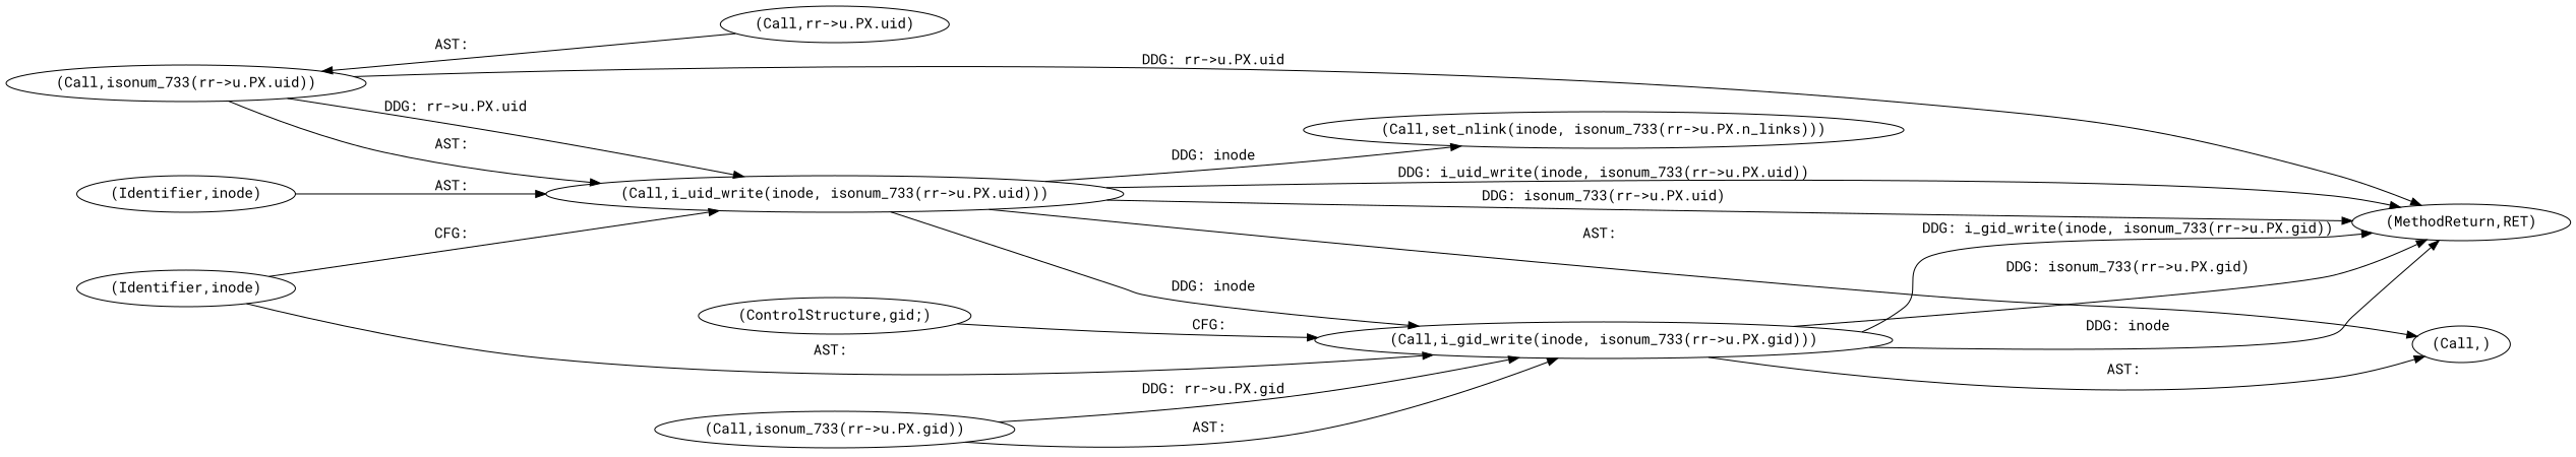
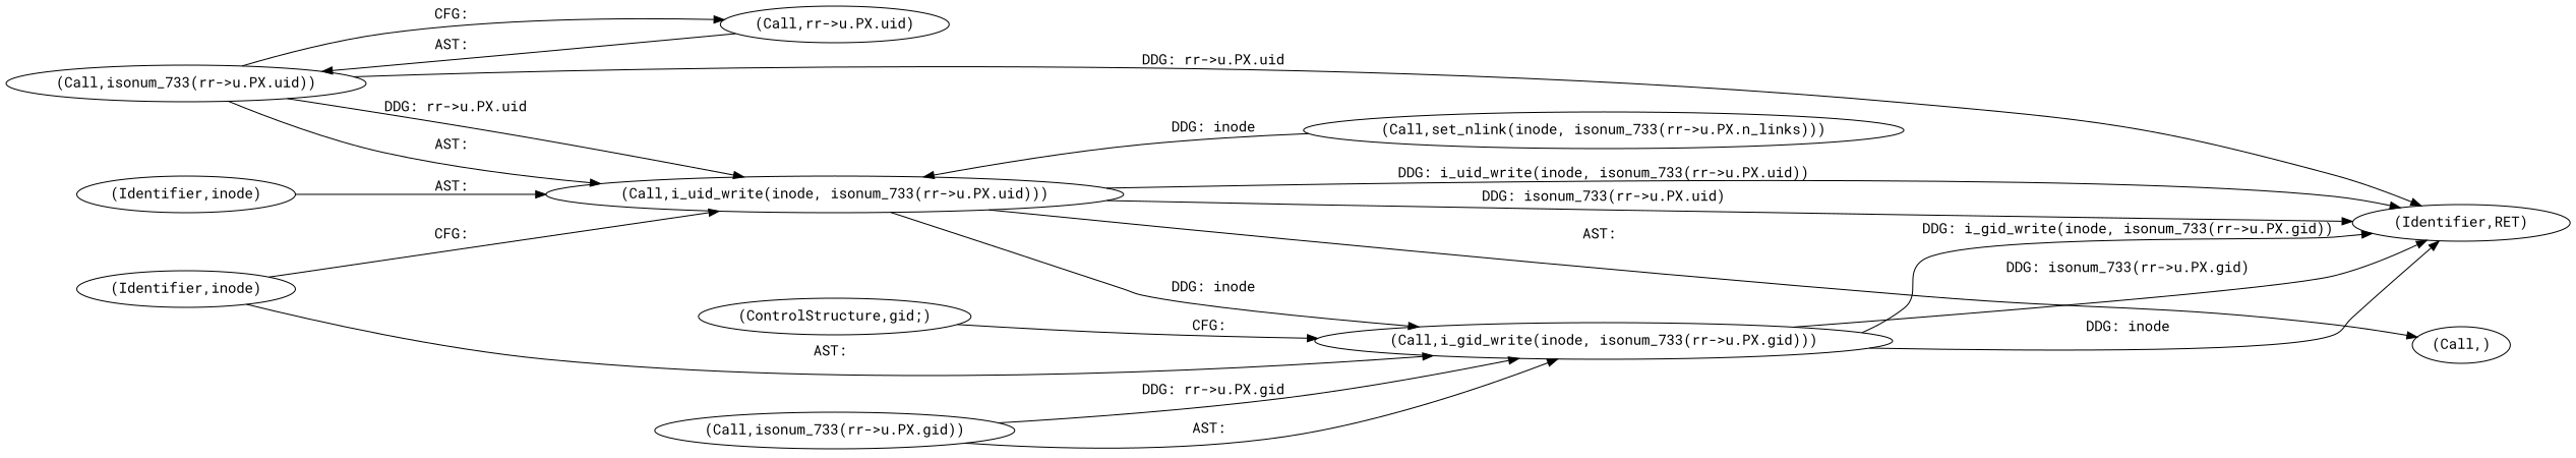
  digraph {
    fontname="Roboto Mono"
    rankdir=LR
    node [fontname="Roboto Mono"]
    edge [fontname="Roboto Mono"]
    n1 [label="(Call,isonum_733(rr->u.PX.uid))"]
    n2 [label="(Call,i_uid_write(inode, isonum_733(rr->u.PX.uid)))"]
    n3 [label="(Call,rr->u.PX.uid)"]
-   n4 [label="(MethodReturn,RET)"]
+   n4 [label="(Identifier,RET)"]
    n5 [label="(Call,i_gid_write(inode, isonum_733(rr->u.PX.gid)))"]
    n6 [label="(Call,)"]
    n7 [label="(Call,isonum_733(rr->u.PX.gid))"]
    n8 [label="(Identifier,inode)"]
    n9 [label="(Identifier,inode)"]
    n10 [label="(Call,set_nlink(inode, isonum_733(rr->u.PX.n_links)))"]
    n11 [label="(ControlStructure,gid;)"]
    n1 -> n2 [label="AST: "]
    n1 -> n2 [label="DDG: rr->u.PX.uid"]
+   n1 -> n3 [label="CFG: "]
    n1 -> n4 [label="DDG: rr->u.PX.uid"]
    n2 -> n4 [label="DDG: i_uid_write(inode, isonum_733(rr->u.PX.uid))"]
    n2 -> n4 [label="DDG: isonum_733(rr->u.PX.uid)"]
    n2 -> n5 [label="DDG: inode"]
    n2 -> n6 [label="AST: "]
    n3 -> n1 [label="AST: "]
    n5 -> n4 [label="DDG: isonum_733(rr->u.PX.gid)"]
    n5 -> n4 [label="DDG: inode"]
    n5 -> n4 [label="DDG: i_gid_write(inode, isonum_733(rr->u.PX.gid))"]
-   n5 -> n6 [label="AST: "]
    n7 -> n5 [label="AST: "]
    n7 -> n5 [label="DDG: rr->u.PX.gid"]
    n8 -> n2 [label="CFG: "]
    n8 -> n5 [label="AST: "]
    n9 -> n2 [label="AST: "]
-   n2 -> n10 [label="DDG: inode"]
+   n10 -> n2 [label="DDG: inode"]
    n11 -> n5 [label="CFG: "]
  }
